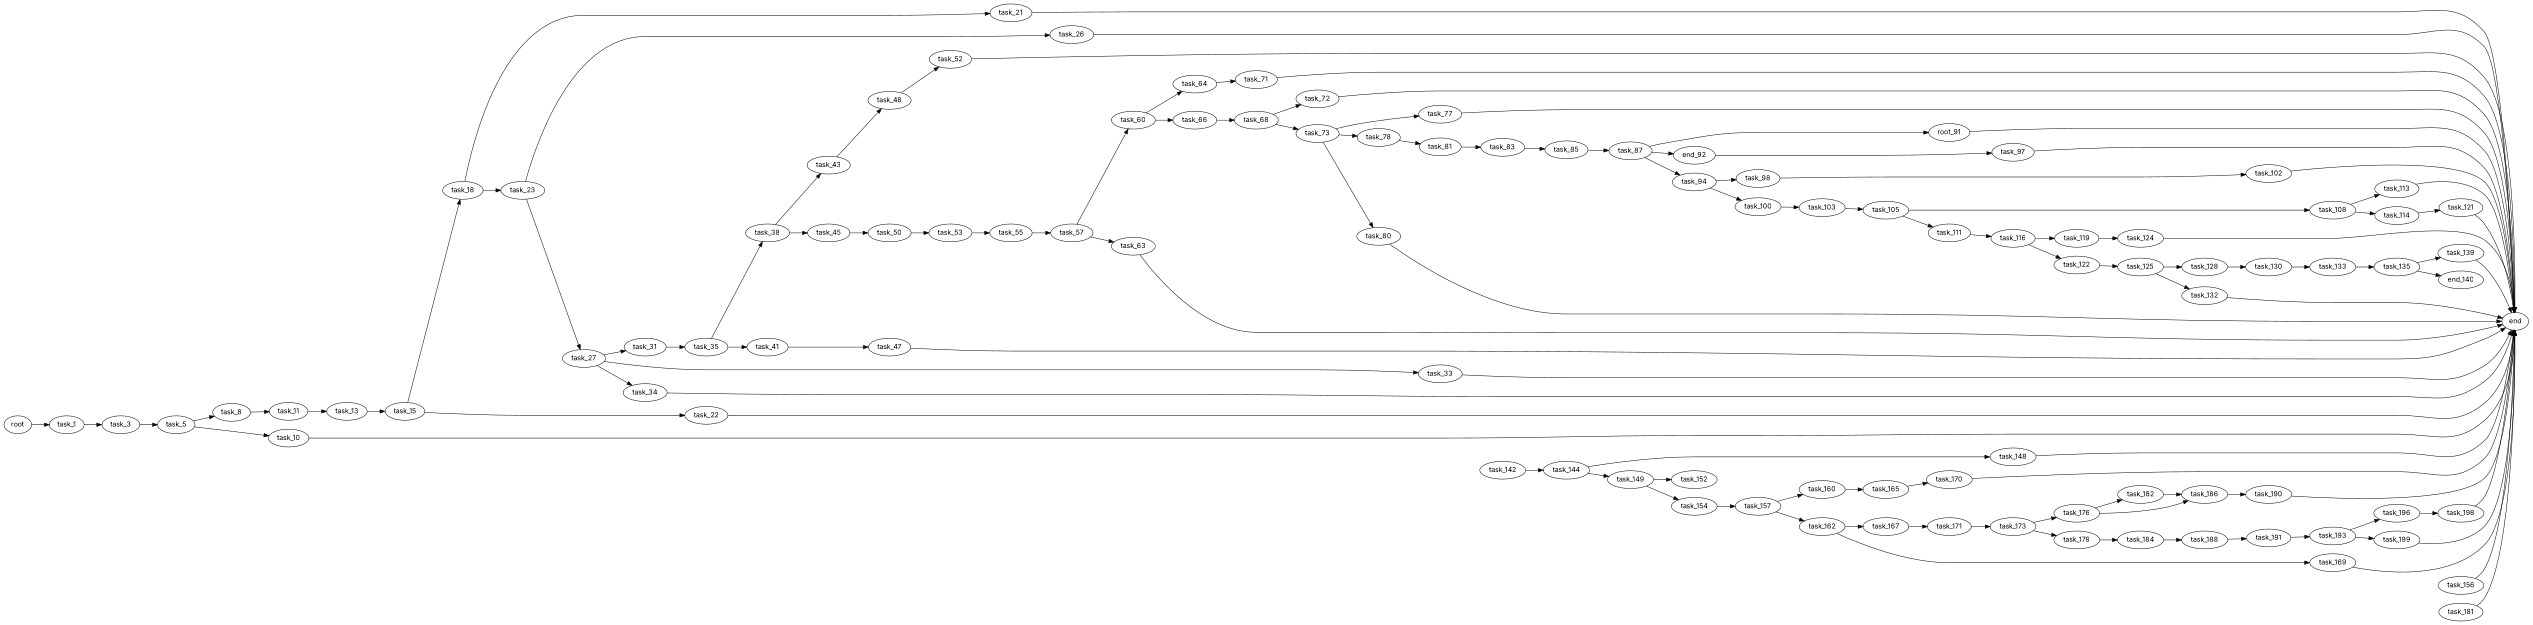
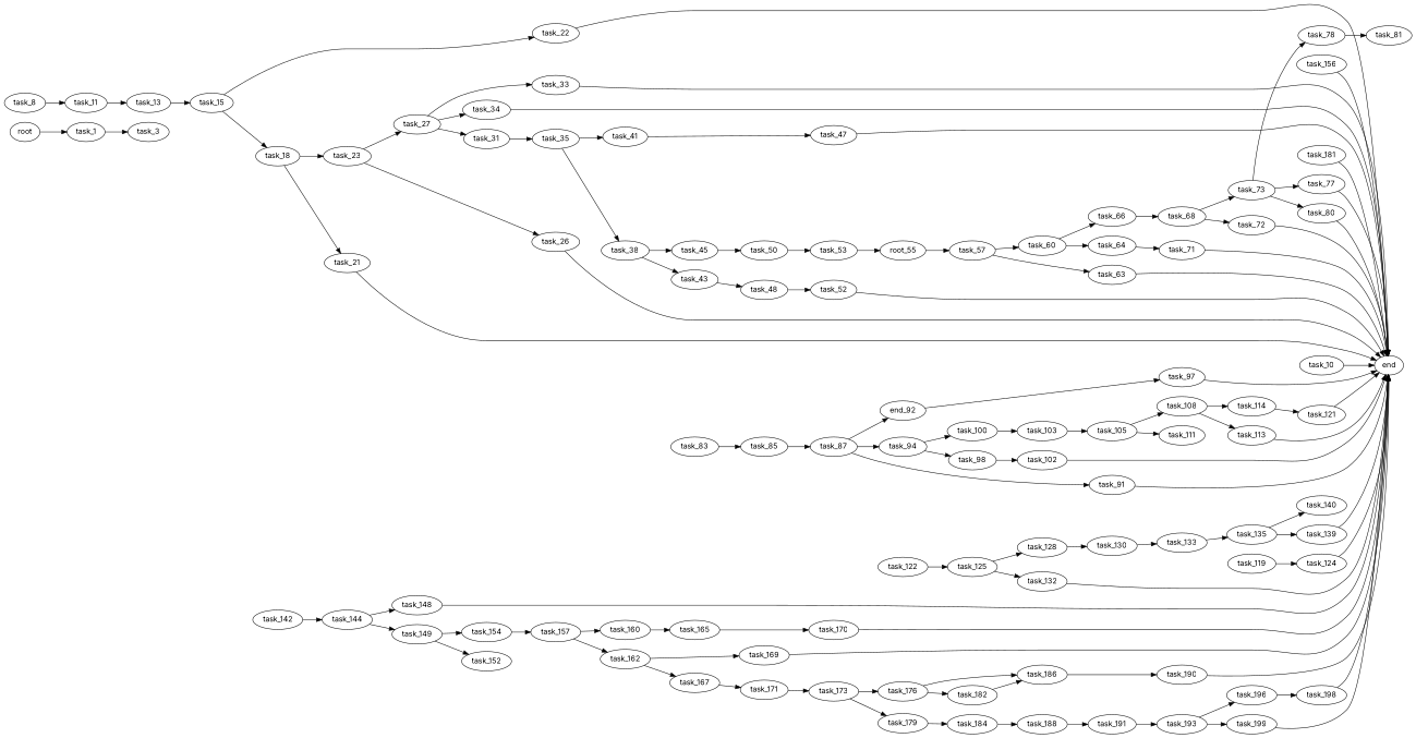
  digraph {
    fontname=Inter
    rankdir=LR
    node [fontname=Inter]
    edge [fontname=Inter]
    root
    task_1
    task_3
-   task_5
    task_8
    task_10
    task_11
    end
    task_13
    task_15
    task_18
    task_22
    task_21
    task_23
    task_26
    task_27
    task_31
    task_33
    task_34
    task_35
    task_38
    task_41
    task_43
    task_45
    task_47
    task_48
    task_50
    task_52
    task_53
-   task_55
+   task_55 [label=root_55]
    task_57
    task_60
    task_63
    task_64
    task_66
    task_71
    task_68
    task_72
    task_73
    task_77
    task_78
    task_80
    task_81
    task_83
    task_85
    task_87
-   task_91 [label=root_91]
+   task_91
    n48 [label=end_92]
    task_94
    task_97
    task_98
    task_100
    task_102
    task_103
    task_105
    task_108
    task_111
    task_113
    task_114
-   task_116
    task_121
    task_119
    task_122
    task_124
    task_125
    task_128
    task_132
    task_130
    task_133
    task_135
    task_139
-   task_140 [label=end_140]
+   task_140
    task_142
    task_144
    task_148
    task_149
    task_152
    task_154
    task_157
    task_156
    task_160
    task_162
    task_165
    task_167
    task_169
    task_170
    task_171
    task_173
    task_176
    task_179
    task_182
    task_186
    task_184
    task_181
    task_188
    task_190
    task_191
    task_193
    task_196
    task_199
    task_198
    root -> task_1
    task_1 -> task_3
-   task_3 -> task_5
-   task_5 -> task_8
-   task_5 -> task_10
    task_8 -> task_11
    task_10 -> end
    task_11 -> task_13
    task_13 -> task_15
    task_15 -> task_18
    task_15 -> task_22
    task_18 -> task_21
    task_18 -> task_23
    task_22 -> end
    task_21 -> end
    task_23 -> task_26
    task_23 -> task_27
    task_26 -> end
    task_27 -> task_31
    task_27 -> task_33
    task_27 -> task_34
    task_31 -> task_35
    task_33 -> end
    task_34 -> end
    task_35 -> task_38
    task_35 -> task_41
    task_38 -> task_43
    task_38 -> task_45
    task_41 -> task_47
    task_43 -> task_48
    task_45 -> task_50
    task_47 -> end
    task_48 -> task_52
    task_50 -> task_53
    task_52 -> end
    task_53 -> task_55
    task_55 -> task_57
    task_57 -> task_60
    task_57 -> task_63
    task_60 -> task_64
    task_60 -> task_66
    task_63 -> end
    task_64 -> task_71
    task_66 -> task_68
    task_71 -> end
    task_68 -> task_72
    task_68 -> task_73
    task_72 -> end
    task_73 -> task_77
    task_73 -> task_78
    task_73 -> task_80
    task_77 -> end
    task_78 -> task_81
    task_80 -> end
-   task_81 -> task_83
    task_83 -> task_85
    task_85 -> task_87
    task_87 -> task_91
    task_87 -> n48
    task_87 -> task_94
    task_91 -> end
    n48 -> task_97
    task_94 -> task_98
    task_94 -> task_100
    task_97 -> end
    task_98 -> task_102
    task_100 -> task_103
    task_102 -> end
    task_103 -> task_105
    task_105 -> task_108
    task_105 -> task_111
    task_108 -> task_113
    task_108 -> task_114
-   task_111 -> task_116
    task_113 -> end
    task_114 -> task_121
-   task_116 -> task_119
-   task_116 -> task_122
    task_121 -> end
    task_119 -> task_124
    task_122 -> task_125
    task_124 -> end
    task_125 -> task_128
    task_125 -> task_132
    task_128 -> task_130
    task_132 -> end
    task_130 -> task_133
    task_133 -> task_135
    task_135 -> task_139
    task_135 -> task_140
    task_139 -> end
    task_142 -> task_144
    task_144 -> task_148
    task_144 -> task_149
    task_148 -> end
    task_149 -> task_152
    task_149 -> task_154
    task_154 -> task_157
    task_157 -> task_160
    task_157 -> task_162
    task_156 -> end
    task_160 -> task_165
    task_162 -> task_167
    task_162 -> task_169
    task_165 -> task_170
    task_167 -> task_171
    task_169 -> end
    task_170 -> end
    task_171 -> task_173
    task_173 -> task_176
    task_173 -> task_179
    task_176 -> task_182
    task_176 -> task_186
    task_179 -> task_184
    task_182 -> task_186
    task_186 -> task_190
    task_184 -> task_188
    task_181 -> end
    task_188 -> task_191
    task_190 -> end
    task_191 -> task_193
    task_193 -> task_196
    task_193 -> task_199
    task_196 -> task_198
    task_199 -> end
    task_198 -> end
  }
